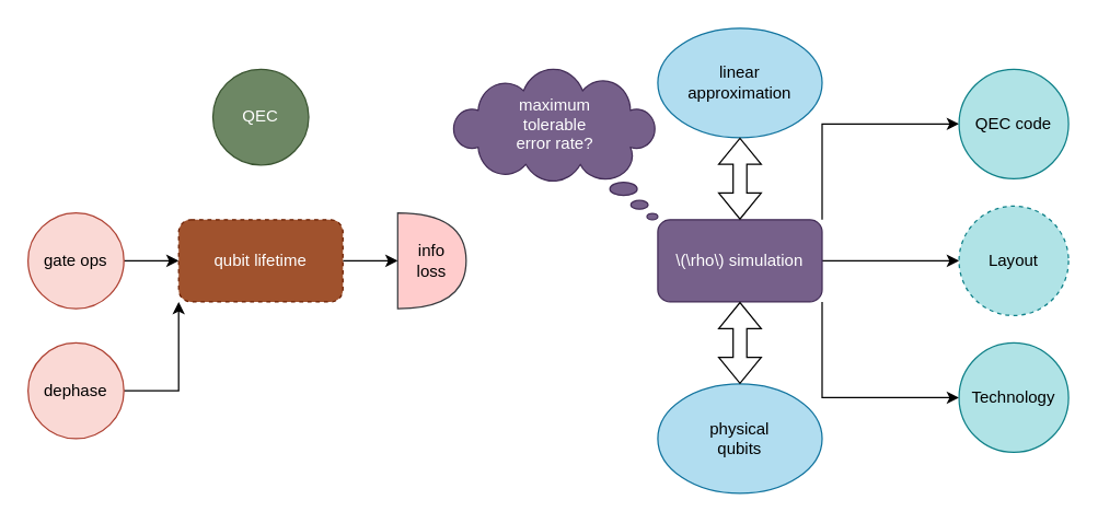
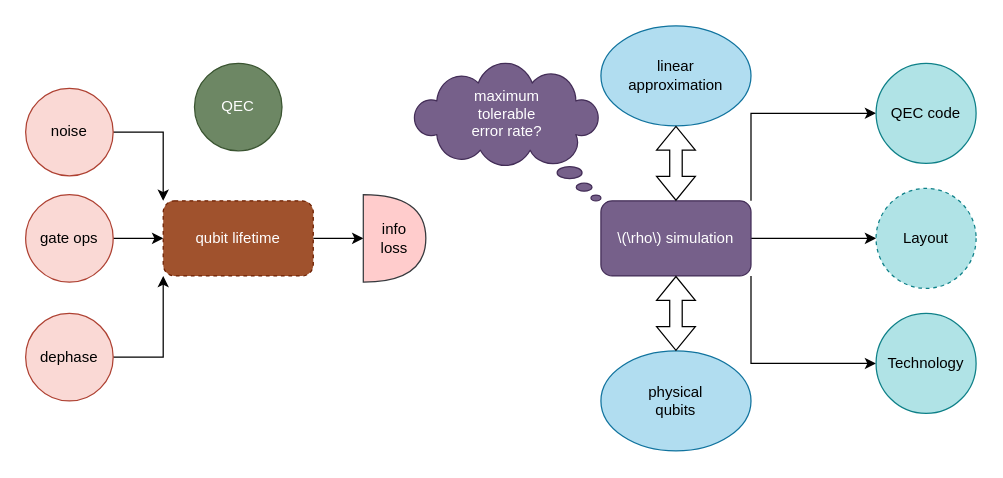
  <mxCell id="0" />
  <mxCell id="1" parent="0" />
  <mxCell id="2" style="edgeStyle=orthogonalEdgeStyle;rounded=0;orthogonalLoop=1;jettySize=auto;html=1;" edge="1" parent="1" source="5" target="11"><mxGeometry relative="1" as="geometry" /></mxCell>
  <mxCell id="3" style="edgeStyle=orthogonalEdgeStyle;rounded=0;orthogonalLoop=1;jettySize=auto;html=1;entryX=0;entryY=0.5;entryDx=0;entryDy=0;exitX=1;exitY=1;exitDx=0;exitDy=0;" edge="1" parent="1" source="5" target="12"><mxGeometry relative="1" as="geometry" /></mxCell>
  <mxCell id="4" style="edgeStyle=orthogonalEdgeStyle;rounded=0;orthogonalLoop=1;jettySize=auto;html=1;exitX=1;exitY=0;exitDx=0;exitDy=0;entryX=0;entryY=0.5;entryDx=0;entryDy=0;" edge="1" parent="1" source="5" target="10"><mxGeometry relative="1" as="geometry" /></mxCell>
  <mxCell id="5" value="\(\rho\) simulation" style="rounded=1;whiteSpace=wrap;html=1;fillColor=#76608a;fontColor=#ffffff;strokeColor=#432D57;" vertex="1" parent="1"><mxGeometry x="480" y="160" width="120" height="60" as="geometry" /></mxCell>
  <mxCell id="6" value="&lt;div&gt;linear&lt;/div&gt;&lt;div&gt;approximation&lt;br&gt;&lt;/div&gt;" style="ellipse;whiteSpace=wrap;html=1;fillColor=#b1ddf0;strokeColor=#10739e;" vertex="1" parent="1"><mxGeometry x="480" y="20" width="120" height="80" as="geometry" /></mxCell>
  <mxCell id="7" value="&lt;div&gt;physical&lt;/div&gt;&lt;div&gt;qubits&lt;br&gt;&lt;/div&gt;" style="ellipse;whiteSpace=wrap;html=1;fillColor=#b1ddf0;strokeColor=#10739e;" vertex="1" parent="1"><mxGeometry x="480" y="280" width="120" height="80" as="geometry" /></mxCell>
  <mxCell id="8" value="" style="shape=flexArrow;endArrow=classic;startArrow=classic;html=1;rounded=0;" edge="1" parent="1" source="7" target="5"><mxGeometry width="100" height="100" relative="1" as="geometry"><mxPoint x="270" y="330" as="sourcePoint" /><mxPoint x="370" y="230" as="targetPoint" /></mxGeometry></mxCell>
  <mxCell id="9" value="" style="shape=flexArrow;endArrow=classic;startArrow=classic;html=1;rounded=0;" edge="1" parent="1" source="5" target="6"><mxGeometry width="100" height="100" relative="1" as="geometry"><mxPoint x="320" y="280" as="sourcePoint" /><mxPoint x="420" y="180" as="targetPoint" /></mxGeometry></mxCell>
  <mxCell id="10" value="QEC code" style="ellipse;whiteSpace=wrap;html=1;aspect=fixed;fillColor=#b0e3e6;strokeColor=#0e8088;" vertex="1" parent="1"><mxGeometry x="700" y="50" width="80" height="80" as="geometry" /></mxCell>
  <mxCell id="11" value="Layout" style="ellipse;whiteSpace=wrap;html=1;aspect=fixed;fillColor=#b0e3e6;strokeColor=#0e8088;dashed=1;" vertex="1" parent="1"><mxGeometry x="700" y="150" width="80" height="80" as="geometry" /></mxCell>
  <mxCell id="12" value="Technology" style="ellipse;whiteSpace=wrap;html=1;aspect=fixed;fillColor=#b0e3e6;strokeColor=#0e8088;" vertex="1" parent="1"><mxGeometry x="700" y="250" width="80" height="80" as="geometry" /></mxCell>
  <mxCell id="13" value="" style="edgeStyle=orthogonalEdgeStyle;rounded=0;orthogonalLoop=1;jettySize=auto;html=1;exitX=1;exitY=0.5;exitDx=0;exitDy=0;" edge="1" parent="1" source="22" target="14"><mxGeometry relative="1" as="geometry"><mxPoint x="260" y="190" as="sourcePoint" /></mxGeometry></mxCell>
  <mxCell id="14" value="&lt;div&gt;info&lt;/div&gt;loss" style="shape=or;whiteSpace=wrap;html=1;fillColor=#ffcccc;strokeColor=#36393d;" vertex="1" parent="1"><mxGeometry x="290" y="155" width="50" height="70" as="geometry" /></mxCell>
+ <mxCell id="15" style="edgeStyle=orthogonalEdgeStyle;rounded=0;orthogonalLoop=1;jettySize=auto;html=1;entryX=0;entryY=0;entryDx=0;entryDy=0;" edge="1" parent="1" source="16" target="22"><mxGeometry relative="1" as="geometry" /></mxCell>
+ <mxCell id="16" value="noise" style="ellipse;whiteSpace=wrap;html=1;aspect=fixed;fillColor=#fad9d5;strokeColor=#ae4132;" vertex="1" parent="1"><mxGeometry x="20" y="70" width="70" height="70" as="geometry" /></mxCell>
  <mxCell id="17" value="QEC" style="ellipse;whiteSpace=wrap;html=1;aspect=fixed;fillColor=#6d8764;fontColor=#ffffff;strokeColor=#3A5431;" vertex="1" parent="1"><mxGeometry x="155" y="50" width="70" height="70" as="geometry" /></mxCell>
  <mxCell id="18" value="" style="edgeStyle=orthogonalEdgeStyle;rounded=0;orthogonalLoop=1;jettySize=auto;html=1;" edge="1" parent="1" source="19" target="22"><mxGeometry relative="1" as="geometry" /></mxCell>
  <mxCell id="19" value="gate ops" style="ellipse;whiteSpace=wrap;html=1;aspect=fixed;fillColor=#fad9d5;strokeColor=#ae4132;" vertex="1" parent="1"><mxGeometry x="20" y="155" width="70" height="70" as="geometry" /></mxCell>
  <mxCell id="20" style="edgeStyle=orthogonalEdgeStyle;rounded=0;orthogonalLoop=1;jettySize=auto;html=1;entryX=0;entryY=1;entryDx=0;entryDy=0;" edge="1" parent="1" source="21" target="22"><mxGeometry relative="1" as="geometry" /></mxCell>
  <mxCell id="21" value="dephase" style="ellipse;whiteSpace=wrap;html=1;aspect=fixed;fillColor=#fad9d5;strokeColor=#ae4132;" vertex="1" parent="1"><mxGeometry x="20" y="250" width="70" height="70" as="geometry" /></mxCell>
  <mxCell id="22" value="qubit lifetime" style="rounded=1;whiteSpace=wrap;html=1;fillColor=#a0522d;fontColor=#ffffff;strokeColor=#6D1F00;dashed=1;" vertex="1" parent="1"><mxGeometry x="130" y="160" width="120" height="60" as="geometry" /></mxCell>
  <mxCell id="23" value="&lt;div&gt;maximum&lt;/div&gt;&lt;div&gt;tolerable&lt;/div&gt;&lt;div&gt;error rate?&lt;/div&gt;&lt;div&gt;&lt;br&gt;&lt;/div&gt;&lt;div&gt;&lt;br&gt;&lt;/div&gt;" style="whiteSpace=wrap;html=1;shape=mxgraph.basic.cloud_callout;flipH=1;fillColor=#76608a;fontColor=#ffffff;strokeColor=#432D57;" vertex="1" parent="1"><mxGeometry x="330" y="50" width="150" height="110" as="geometry" /></mxCell>
